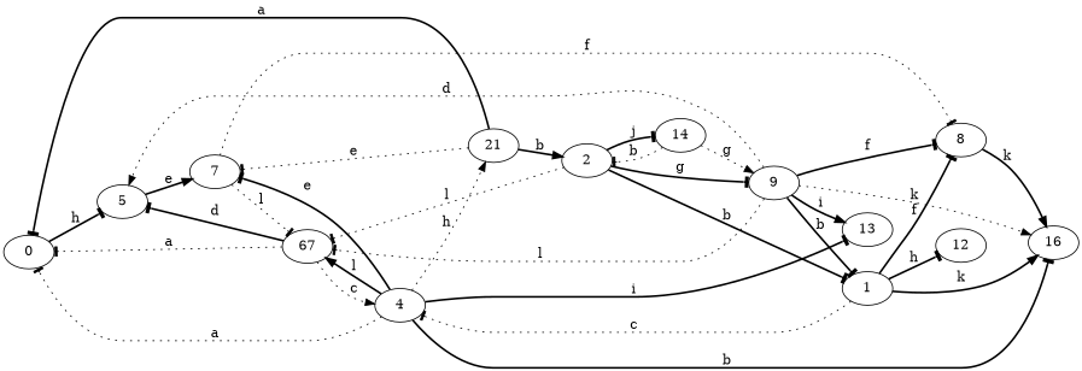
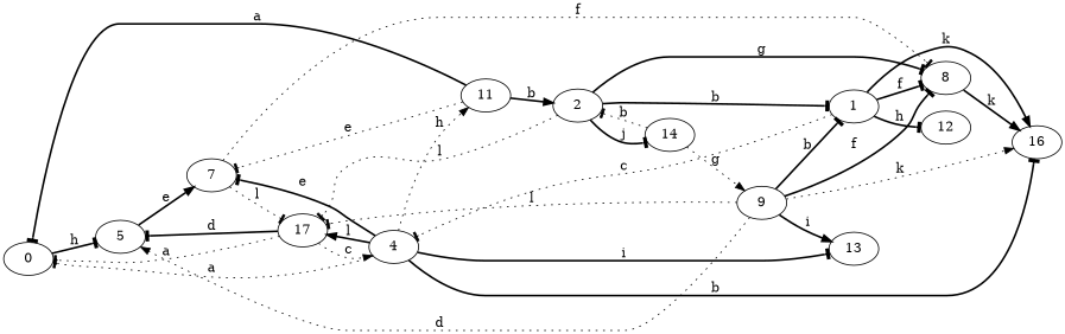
  strict digraph {
    rankdir=LR
    edge [arrowhead=tee style=bold]
    0
    5
    7
    1
    4
    8
    n7 [label=12]
    16
-   17 [label=67]
-   11 [label=21]
+   17
+   11
    13
    2
    9
    14
    0 -> 5 [label=h]
    5 -> 7 [arrowhead=normal label=e]
    7 -> 8 [label=f style=dotted]
    7 -> 17 [label=l style=dotted]
    1 -> 4 [label=c style=dotted]
    1 -> 8 [label=f]
    1 -> n7 [label=h]
    1 -> 16 [arrowhead=normal label=k]
    4 -> 0 [label=a style=dotted]
    4 -> 7 [label=e]
    4 -> 16 [label=b]
    4 -> 17 [arrowhead=normal label=l]
    4 -> 11 [arrowhead=normal label=h style=dotted]
    4 -> 13 [label=i]
    8 -> 16 [arrowhead=normal label=k]
    17 -> 0 [label=a style=dotted]
    17 -> 5 [label=d]
    17 -> 4 [arrowhead=normal label=c style=dotted]
    11 -> 0 [label=a]
    11 -> 7 [label=e style=dotted]
    11 -> 2 [arrowhead=normal label=b]
    2 -> 1 [label=b]
    2 -> 17 [label=l style=dotted]
-   2 -> 9 [label=g]
+   2 -> 8 [label=g]
    2 -> 14 [label=j]
    9 -> 5 [arrowhead=normal label=d style=dotted]
    9 -> 1 [label=b]
    9 -> 8 [label=f]
    9 -> 16 [arrowhead=normal label=k style=dotted]
    9 -> 17 [label=l style=dotted]
    9 -> 13 [arrowhead=normal label=i]
    14 -> 2 [label=b style=dotted]
    14 -> 9 [arrowhead=normal label=g style=dotted]
  }
